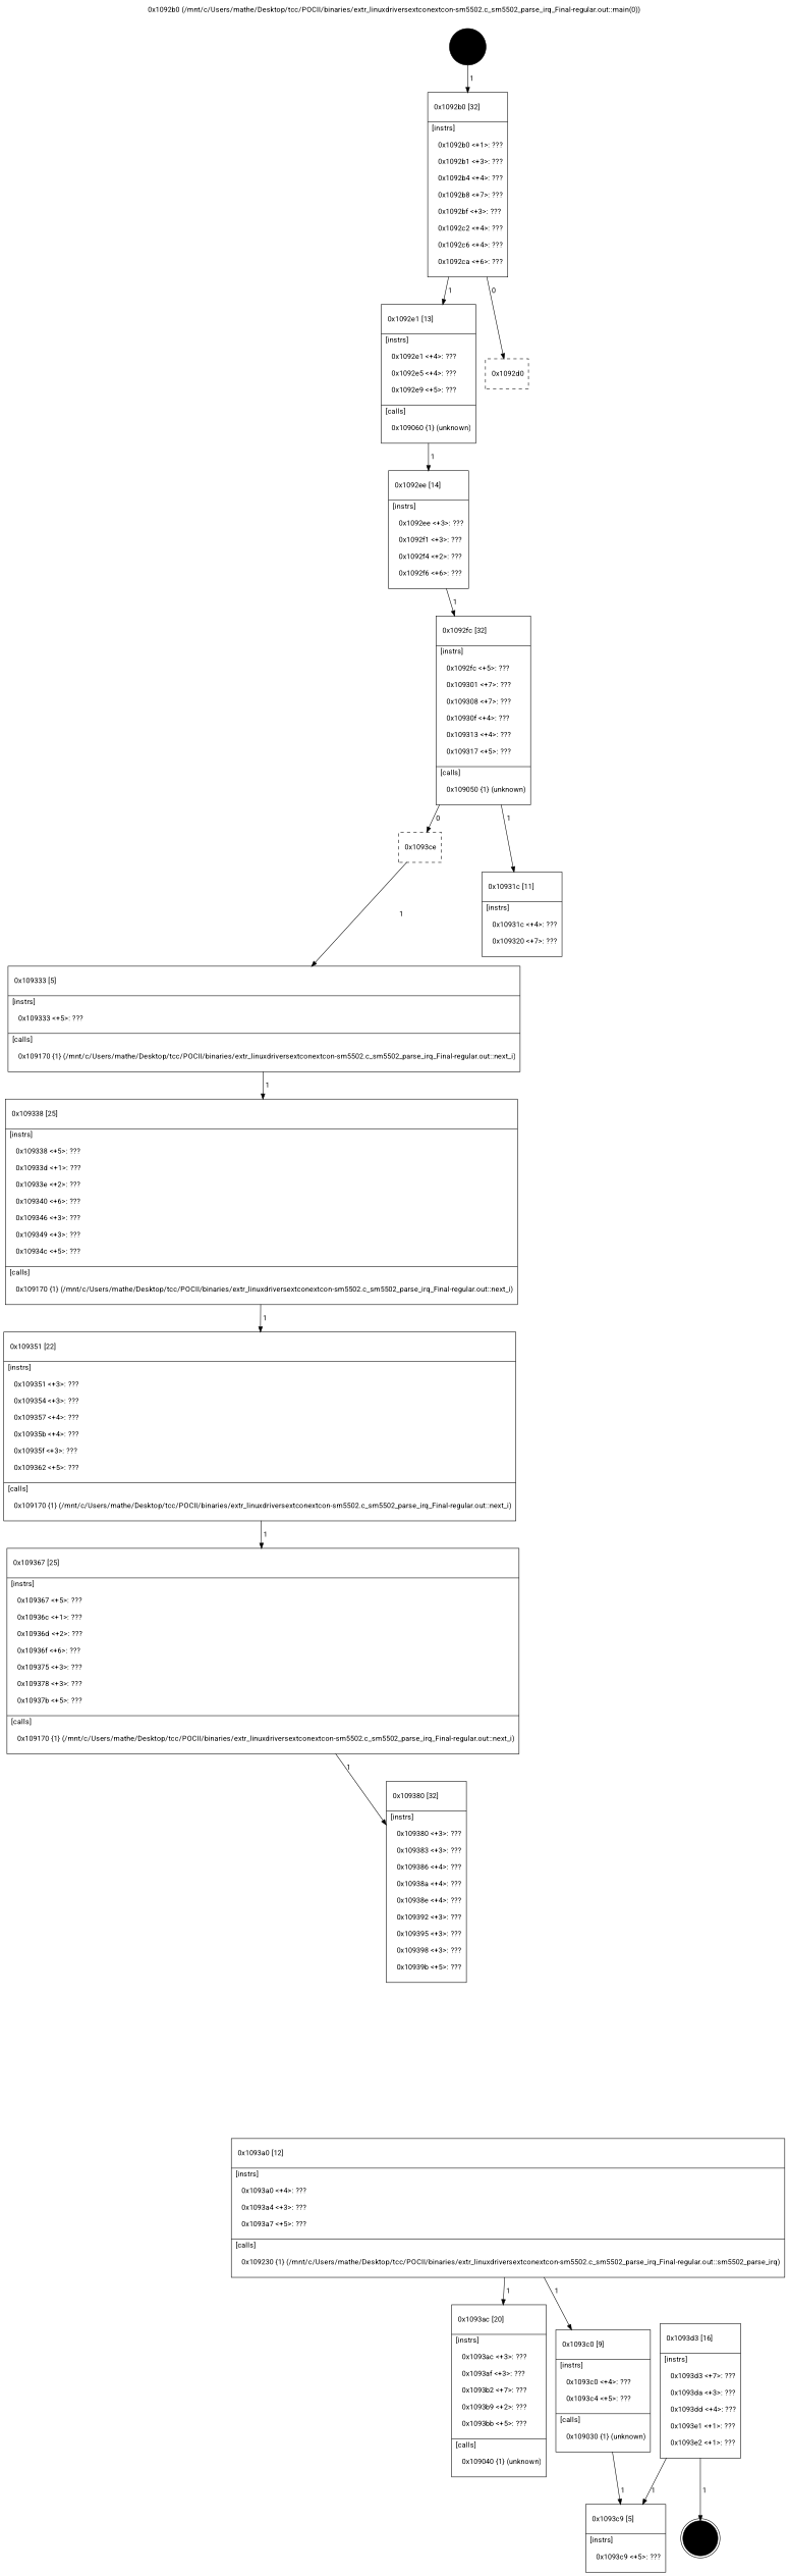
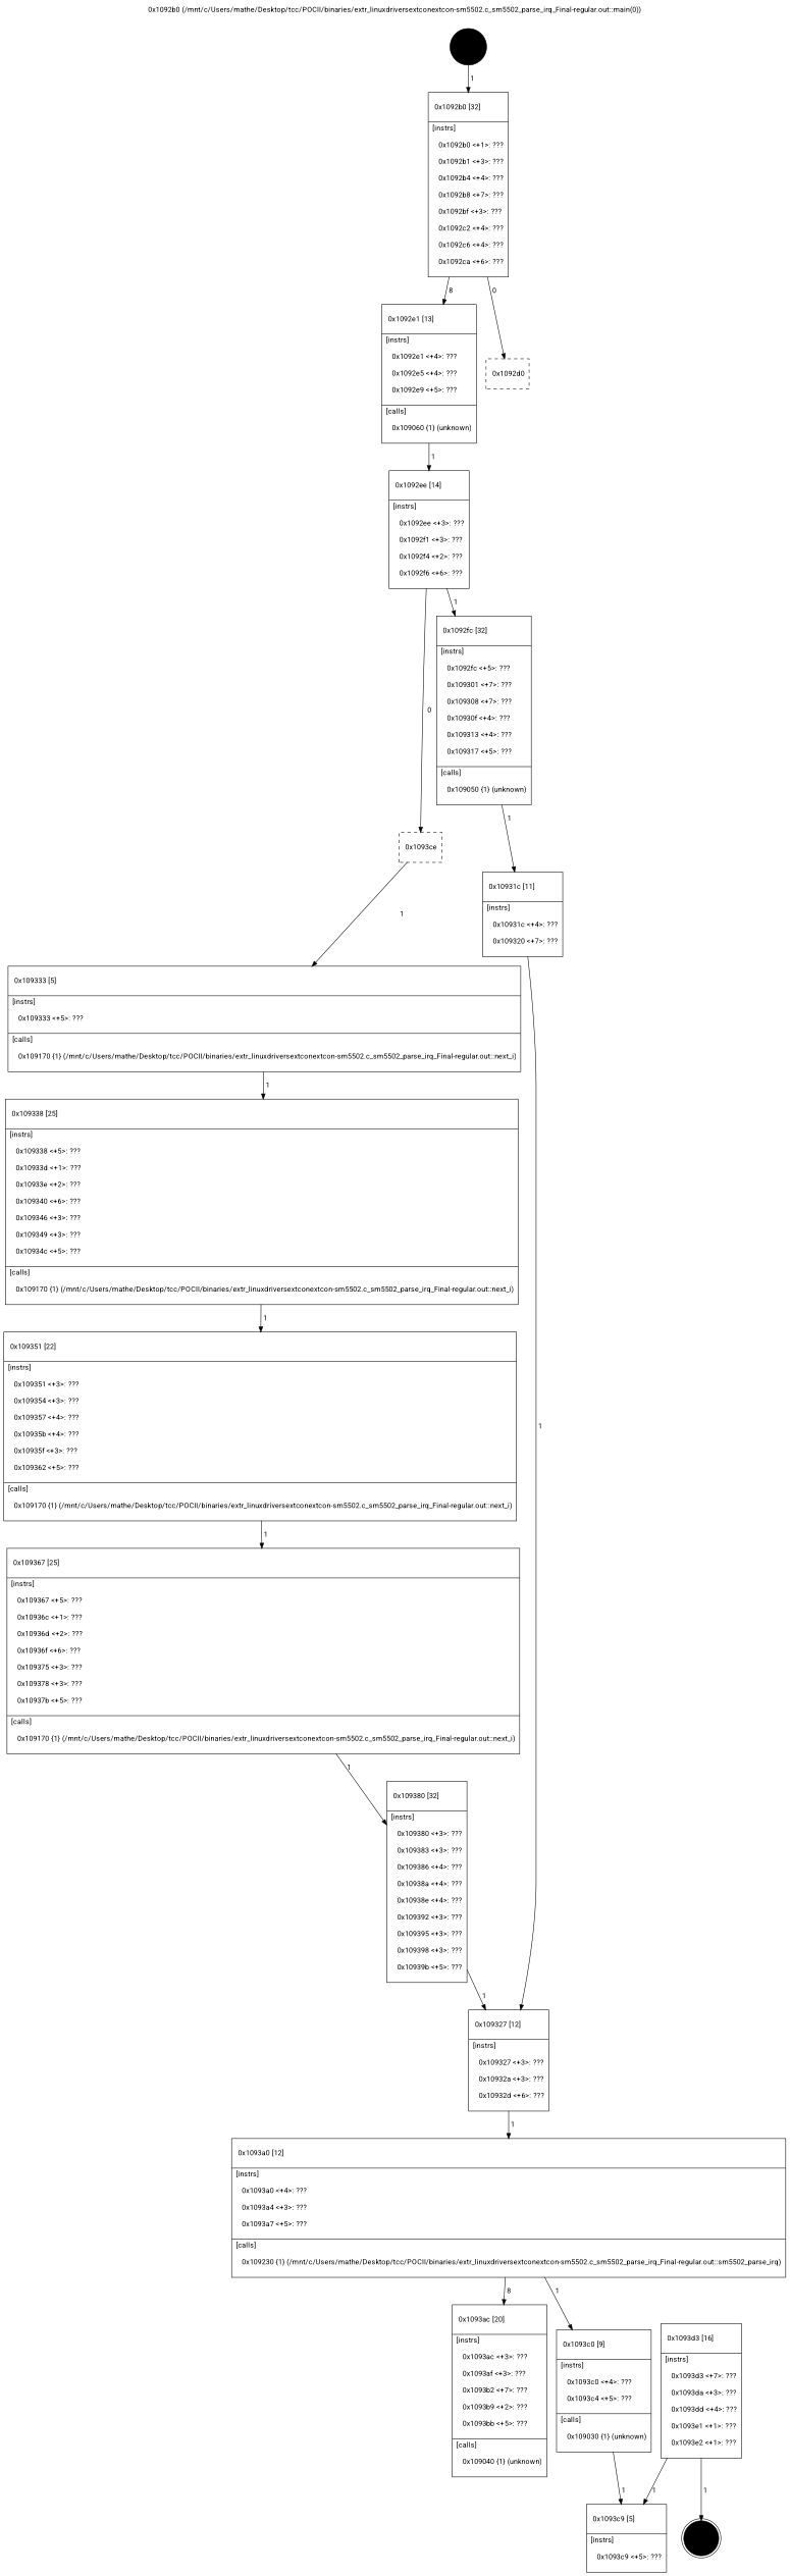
  digraph {
    fontname=Roboto
    label="0x1092b0 (/mnt/c/Users/mathe/Desktop/tcc/POCII/binaries/extr_linuxdriversextconextcon-sm5502.c_sm5502_parse_irq_Final-regular.out::main(0))"
    labelloc=t
    node [fontname=Roboto shape=record]
    edge [fontname=Roboto]
    Entry [fillcolor=black height=0.3 shape=circle style=filled width=0.3]
    n2 [label="{\n     0x1092b0 [32]\l\n     | [instrs]\l\n     &nbsp;&nbsp;0x1092b0 \<+1\>: ???\l\n     &nbsp;&nbsp;0x1092b1 \<+3\>: ???\l\n     &nbsp;&nbsp;0x1092b4 \<+4\>: ???\l\n     &nbsp;&nbsp;0x1092b8 \<+7\>: ???\l\n     &nbsp;&nbsp;0x1092bf \<+3\>: ???\l\n     &nbsp;&nbsp;0x1092c2 \<+4\>: ???\l\n     &nbsp;&nbsp;0x1092c6 \<+4\>: ???\l\n     &nbsp;&nbsp;0x1092ca \<+6\>: ???\l\n  }"]
    n3 [label="{\n     0x1092e1 [13]\l\n     | [instrs]\l\n     &nbsp;&nbsp;0x1092e1 \<+4\>: ???\l\n     &nbsp;&nbsp;0x1092e5 \<+4\>: ???\l\n     &nbsp;&nbsp;0x1092e9 \<+5\>: ???\l\n     | [calls]\l\n     &nbsp;&nbsp;0x109060 \{1\} (unknown)\l\n  }"]
    n4 [label="{\n     0x1092d0\l\n  }" style=dashed]
    n5 [label="{\n     0x1092ee [14]\l\n     | [instrs]\l\n     &nbsp;&nbsp;0x1092ee \<+3\>: ???\l\n     &nbsp;&nbsp;0x1092f1 \<+3\>: ???\l\n     &nbsp;&nbsp;0x1092f4 \<+2\>: ???\l\n     &nbsp;&nbsp;0x1092f6 \<+6\>: ???\l\n  }"]
    n6 [label="{\n     0x1093ce\l\n  }" style=dashed]
    n7 [label="{\n     0x1092fc [32]\l\n     | [instrs]\l\n     &nbsp;&nbsp;0x1092fc \<+5\>: ???\l\n     &nbsp;&nbsp;0x109301 \<+7\>: ???\l\n     &nbsp;&nbsp;0x109308 \<+7\>: ???\l\n     &nbsp;&nbsp;0x10930f \<+4\>: ???\l\n     &nbsp;&nbsp;0x109313 \<+4\>: ???\l\n     &nbsp;&nbsp;0x109317 \<+5\>: ???\l\n     | [calls]\l\n     &nbsp;&nbsp;0x109050 \{1\} (unknown)\l\n  }"]
    n8 [label="{\n     0x109333 [5]\l\n     | [instrs]\l\n     &nbsp;&nbsp;0x109333 \<+5\>: ???\l\n     | [calls]\l\n     &nbsp;&nbsp;0x109170 \{1\} (/mnt/c/Users/mathe/Desktop/tcc/POCII/binaries/extr_linuxdriversextconextcon-sm5502.c_sm5502_parse_irq_Final-regular.out::next_i)\l\n  }"]
    n9 [label="{\n     0x10931c [11]\l\n     | [instrs]\l\n     &nbsp;&nbsp;0x10931c \<+4\>: ???\l\n     &nbsp;&nbsp;0x109320 \<+7\>: ???\l\n  }"]
+   n10 [label="{\n     0x109327 [12]\l\n     | [instrs]\l\n     &nbsp;&nbsp;0x109327 \<+3\>: ???\l\n     &nbsp;&nbsp;0x10932a \<+3\>: ???\l\n     &nbsp;&nbsp;0x10932d \<+6\>: ???\l\n  }"]
    Exit [fillcolor=black height=0.3 peripheries=2 shape=circle style=filled width=0.3]
    n12 [label="{\n     0x1093a0 [12]\l\n     | [instrs]\l\n     &nbsp;&nbsp;0x1093a0 \<+4\>: ???\l\n     &nbsp;&nbsp;0x1093a4 \<+3\>: ???\l\n     &nbsp;&nbsp;0x1093a7 \<+5\>: ???\l\n     | [calls]\l\n     &nbsp;&nbsp;0x109230 \{1\} (/mnt/c/Users/mathe/Desktop/tcc/POCII/binaries/extr_linuxdriversextconextcon-sm5502.c_sm5502_parse_irq_Final-regular.out::sm5502_parse_irq)\l\n  }"]
    n13 [label="{\n     0x1093ac [20]\l\n     | [instrs]\l\n     &nbsp;&nbsp;0x1093ac \<+3\>: ???\l\n     &nbsp;&nbsp;0x1093af \<+3\>: ???\l\n     &nbsp;&nbsp;0x1093b2 \<+7\>: ???\l\n     &nbsp;&nbsp;0x1093b9 \<+2\>: ???\l\n     &nbsp;&nbsp;0x1093bb \<+5\>: ???\l\n     | [calls]\l\n     &nbsp;&nbsp;0x109040 \{1\} (unknown)\l\n  }"]
    n14 [label="{\n     0x1093c0 [9]\l\n     | [instrs]\l\n     &nbsp;&nbsp;0x1093c0 \<+4\>: ???\l\n     &nbsp;&nbsp;0x1093c4 \<+5\>: ???\l\n     | [calls]\l\n     &nbsp;&nbsp;0x109030 \{1\} (unknown)\l\n  }"]
    n15 [label="{\n     0x109338 [25]\l\n     | [instrs]\l\n     &nbsp;&nbsp;0x109338 \<+5\>: ???\l\n     &nbsp;&nbsp;0x10933d \<+1\>: ???\l\n     &nbsp;&nbsp;0x10933e \<+2\>: ???\l\n     &nbsp;&nbsp;0x109340 \<+6\>: ???\l\n     &nbsp;&nbsp;0x109346 \<+3\>: ???\l\n     &nbsp;&nbsp;0x109349 \<+3\>: ???\l\n     &nbsp;&nbsp;0x10934c \<+5\>: ???\l\n     | [calls]\l\n     &nbsp;&nbsp;0x109170 \{1\} (/mnt/c/Users/mathe/Desktop/tcc/POCII/binaries/extr_linuxdriversextconextcon-sm5502.c_sm5502_parse_irq_Final-regular.out::next_i)\l\n  }"]
    n16 [label="{\n     0x109351 [22]\l\n     | [instrs]\l\n     &nbsp;&nbsp;0x109351 \<+3\>: ???\l\n     &nbsp;&nbsp;0x109354 \<+3\>: ???\l\n     &nbsp;&nbsp;0x109357 \<+4\>: ???\l\n     &nbsp;&nbsp;0x10935b \<+4\>: ???\l\n     &nbsp;&nbsp;0x10935f \<+3\>: ???\l\n     &nbsp;&nbsp;0x109362 \<+5\>: ???\l\n     | [calls]\l\n     &nbsp;&nbsp;0x109170 \{1\} (/mnt/c/Users/mathe/Desktop/tcc/POCII/binaries/extr_linuxdriversextconextcon-sm5502.c_sm5502_parse_irq_Final-regular.out::next_i)\l\n  }"]
    n17 [label="{\n     0x109367 [25]\l\n     | [instrs]\l\n     &nbsp;&nbsp;0x109367 \<+5\>: ???\l\n     &nbsp;&nbsp;0x10936c \<+1\>: ???\l\n     &nbsp;&nbsp;0x10936d \<+2\>: ???\l\n     &nbsp;&nbsp;0x10936f \<+6\>: ???\l\n     &nbsp;&nbsp;0x109375 \<+3\>: ???\l\n     &nbsp;&nbsp;0x109378 \<+3\>: ???\l\n     &nbsp;&nbsp;0x10937b \<+5\>: ???\l\n     | [calls]\l\n     &nbsp;&nbsp;0x109170 \{1\} (/mnt/c/Users/mathe/Desktop/tcc/POCII/binaries/extr_linuxdriversextconextcon-sm5502.c_sm5502_parse_irq_Final-regular.out::next_i)\l\n  }"]
    n18 [label="{\n     0x109380 [32]\l\n     | [instrs]\l\n     &nbsp;&nbsp;0x109380 \<+3\>: ???\l\n     &nbsp;&nbsp;0x109383 \<+3\>: ???\l\n     &nbsp;&nbsp;0x109386 \<+4\>: ???\l\n     &nbsp;&nbsp;0x10938a \<+4\>: ???\l\n     &nbsp;&nbsp;0x10938e \<+4\>: ???\l\n     &nbsp;&nbsp;0x109392 \<+3\>: ???\l\n     &nbsp;&nbsp;0x109395 \<+3\>: ???\l\n     &nbsp;&nbsp;0x109398 \<+3\>: ???\l\n     &nbsp;&nbsp;0x10939b \<+5\>: ???\l\n  }"]
    n19 [label="{\n     0x1093c9 [5]\l\n     | [instrs]\l\n     &nbsp;&nbsp;0x1093c9 \<+5\>: ???\l\n  }"]
    n20 [label="{\n     0x1093d3 [16]\l\n     | [instrs]\l\n     &nbsp;&nbsp;0x1093d3 \<+7\>: ???\l\n     &nbsp;&nbsp;0x1093da \<+3\>: ???\l\n     &nbsp;&nbsp;0x1093dd \<+4\>: ???\l\n     &nbsp;&nbsp;0x1093e1 \<+1\>: ???\l\n     &nbsp;&nbsp;0x1093e2 \<+1\>: ???\l\n  }"]
    Entry -> n2 [label=" 1"]
-   n2 -> n3 [label=" 1"]
+   n2 -> n3 [label=" 8"]
    n2 -> n4 [label=" 0"]
    n3 -> n5 [label=" 1"]
-   n7 -> n6 [label=" 0"]
+   n5 -> n6 [label=" 0"]
    n5 -> n7 [label=" 1"]
    n6 -> n8 [label=" 1"]
    n7 -> n9 [label=" 1"]
    n8 -> n15 [label=" 1"]
-   n12 -> n13 [label=" 1"]
+   n9 -> n10 [label=" 1"]
+   n10 -> n12 [label=" 1"]
+   n12 -> n13 [label=" 8"]
    n12 -> n14 [label=" 1"]
    n14 -> n19 [label=" 1"]
    n15 -> n16 [label=" 1"]
    n16 -> n17 [label=" 1"]
    n17 -> n18 [label=" 1"]
+   n18 -> n10 [label=" 1"]
    n20 -> Exit [label=" 1"]
    n20 -> n19 [label=" 1"]
  }
